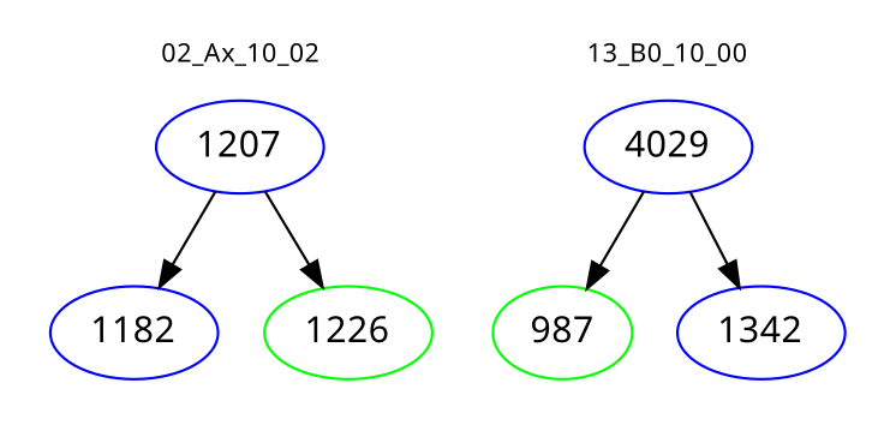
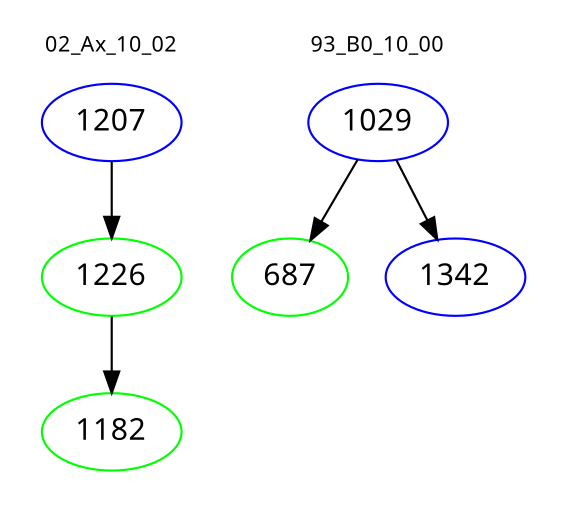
  digraph {
    fontname="Noto Sans"
    node [color=blue fontname="Noto Sans"]
    edge [color=black fontname="Noto Sans"]
    n1 [label=1207]
-   n2 [label=1182]
+   n2 [color=green label=1182]
    n3 [color=green label=1226]
-   n4 [label=4029]
-   n5 [color=green label=987]
+   n4 [label=1029]
+   n5 [color=green label=687]
    n6 [label=1342]
    subgraph cluster_1 {
      color=white
      fontsize=10
      label="02_Ax_10_02"
      n1
      n2
      n3
    }
    subgraph cluster_2 {
      color=white
      fontsize=10
-     label="13_B0_10_00"
+     label="93_B0_10_00"
      n4
      n5
      n6
    }
-   n1 -> n2
+   n3 -> n2
    n1 -> n3
    n4 -> n5
    n4 -> n6
  }
